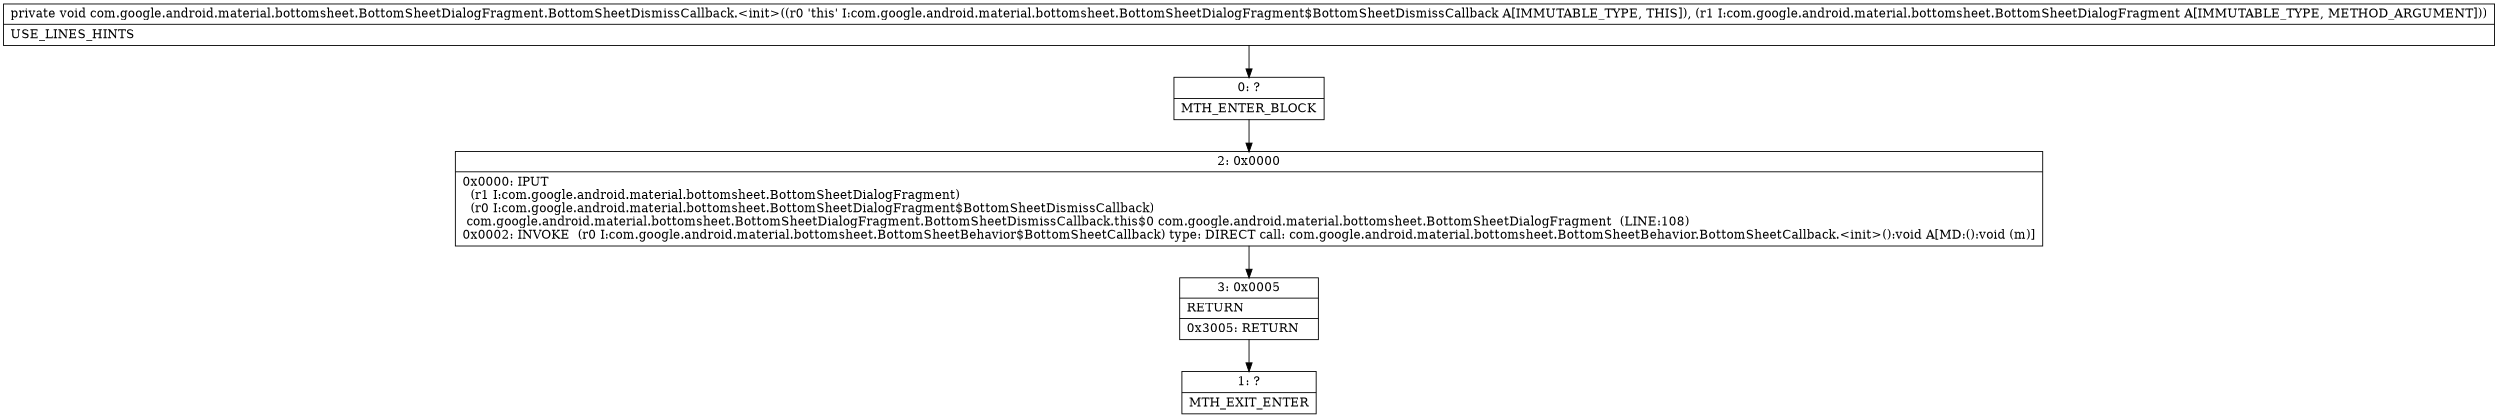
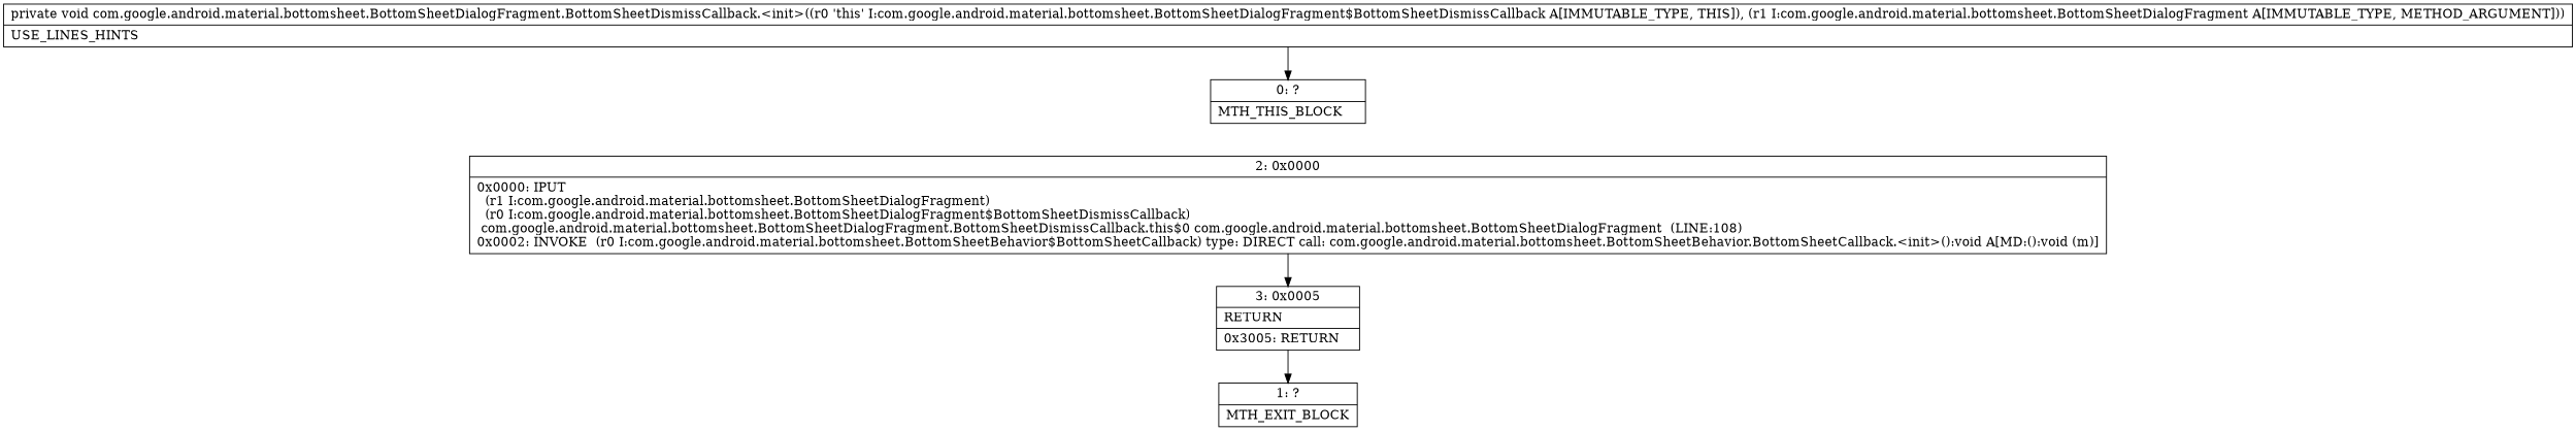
  digraph {
    node [shape=record]
-   n1 [label="{0\:\ ?|MTH_ENTER_BLOCK\l}"]
+   n1 [label="{0\:\ ?|MTH_THIS_BLOCK\l}"]
    n2 [label="{2\:\ 0x0000|0x0000: IPUT  \l  (r1 I:com.google.android.material.bottomsheet.BottomSheetDialogFragment)\l  (r0 I:com.google.android.material.bottomsheet.BottomSheetDialogFragment$BottomSheetDismissCallback)\l com.google.android.material.bottomsheet.BottomSheetDialogFragment.BottomSheetDismissCallback.this$0 com.google.android.material.bottomsheet.BottomSheetDialogFragment  (LINE:108)\l0x0002: INVOKE  (r0 I:com.google.android.material.bottomsheet.BottomSheetBehavior$BottomSheetCallback) type: DIRECT call: com.google.android.material.bottomsheet.BottomSheetBehavior.BottomSheetCallback.\<init\>():void A[MD:():void (m)]\l}"]
    n3 [label="{3\:\ 0x0005|RETURN\l|0x3005: RETURN   \l}"]
-   n4 [label="{1\:\ ?|MTH_EXIT_ENTER\l}"]
+   n4 [label="{1\:\ ?|MTH_EXIT_BLOCK\l}"]
    n5 [label="{private void com.google.android.material.bottomsheet.BottomSheetDialogFragment.BottomSheetDismissCallback.\<init\>((r0 'this' I:com.google.android.material.bottomsheet.BottomSheetDialogFragment$BottomSheetDismissCallback A[IMMUTABLE_TYPE, THIS]), (r1 I:com.google.android.material.bottomsheet.BottomSheetDialogFragment A[IMMUTABLE_TYPE, METHOD_ARGUMENT]))  | USE_LINES_HINTS\l}"]
-   n1 -> n2
    n2 -> n3
    n3 -> n4
    n5 -> n1
  }
